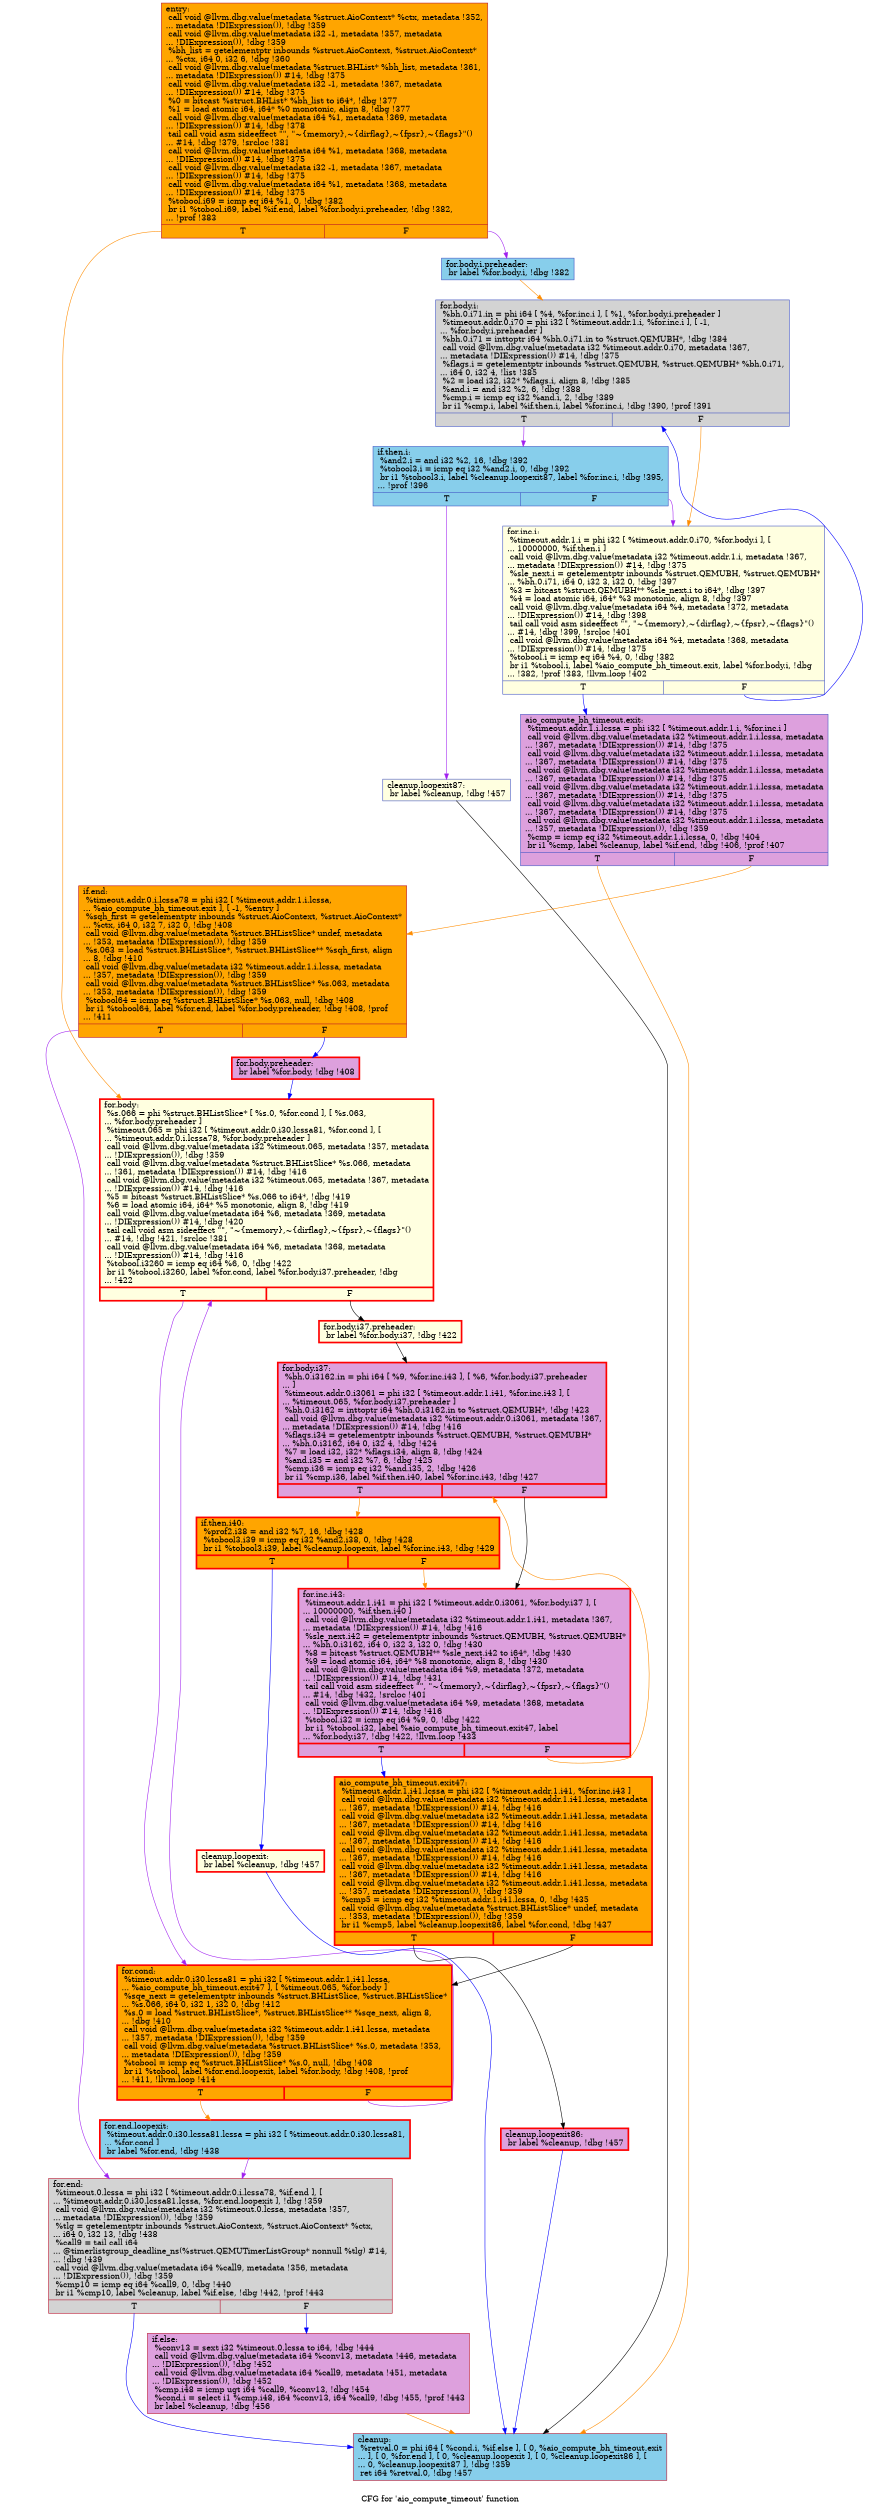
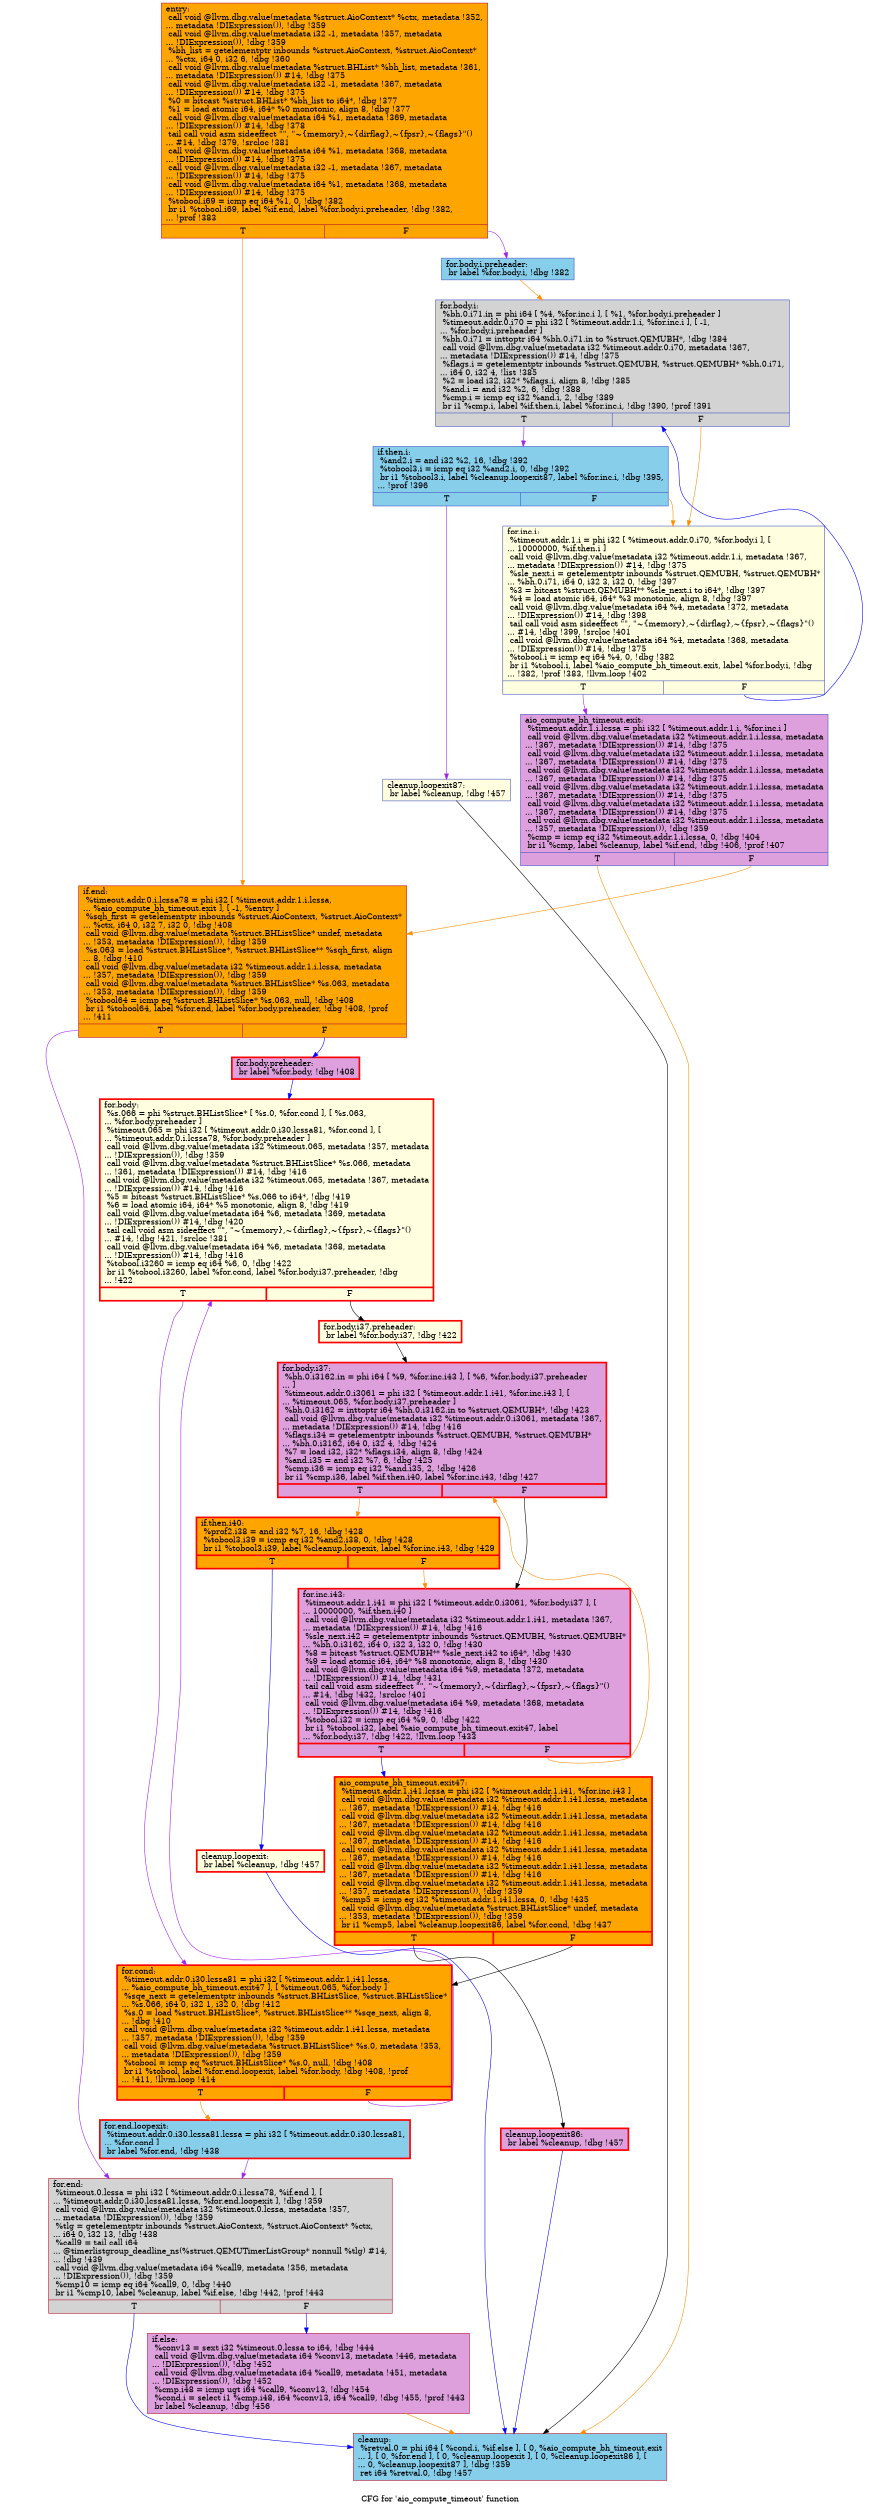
  digraph {
    label="CFG for 'aio_compute_timeout' function"
    node [color=red fillcolor=plum shape=record style=filled]
    edge [color=darkorange tailport=s0]
    n1 [color="#b70d28ff" fillcolor=orange label="{entry:\l  call void @llvm.dbg.value(metadata %struct.AioContext* %ctx, metadata !352,\l... metadata !DIExpression()), !dbg !359\l  call void @llvm.dbg.value(metadata i32 -1, metadata !357, metadata\l... !DIExpression()), !dbg !359\l  %bh_list = getelementptr inbounds %struct.AioContext, %struct.AioContext*\l... %ctx, i64 0, i32 6, !dbg !360\l  call void @llvm.dbg.value(metadata %struct.BHList* %bh_list, metadata !361,\l... metadata !DIExpression()) #14, !dbg !375\l  call void @llvm.dbg.value(metadata i32 -1, metadata !367, metadata\l... !DIExpression()) #14, !dbg !375\l  %0 = bitcast %struct.BHList* %bh_list to i64*, !dbg !377\l  %1 = load atomic i64, i64* %0 monotonic, align 8, !dbg !377\l  call void @llvm.dbg.value(metadata i64 %1, metadata !369, metadata\l... !DIExpression()) #14, !dbg !378\l  tail call void asm sideeffect \"\", \"~\{memory\},~\{dirflag\},~\{fpsr\},~\{flags\}\"()\l... #14, !dbg !379, !srcloc !381\l  call void @llvm.dbg.value(metadata i64 %1, metadata !368, metadata\l... !DIExpression()) #14, !dbg !375\l  call void @llvm.dbg.value(metadata i32 -1, metadata !367, metadata\l... !DIExpression()) #14, !dbg !375\l  call void @llvm.dbg.value(metadata i64 %1, metadata !368, metadata\l... !DIExpression()) #14, !dbg !375\l  %tobool.i69 = icmp eq i64 %1, 0, !dbg !382\l  br i1 %tobool.i69, label %if.end, label %for.body.i.preheader, !dbg !382,\l... !prof !383\l|{<s0>T|<s1>F}}"]
    n2 [color="#b70d28ff" fillcolor=orange label="{if.end:                                           \l  %timeout.addr.0.i.lcssa78 = phi i32 [ %timeout.addr.1.i.lcssa,\l... %aio_compute_bh_timeout.exit ], [ -1, %entry ]\l  %sqh_first = getelementptr inbounds %struct.AioContext, %struct.AioContext*\l... %ctx, i64 0, i32 7, i32 0, !dbg !408\l  call void @llvm.dbg.value(metadata %struct.BHListSlice* undef, metadata\l... !353, metadata !DIExpression()), !dbg !359\l  %s.063 = load %struct.BHListSlice*, %struct.BHListSlice** %sqh_first, align\l... 8, !dbg !410\l  call void @llvm.dbg.value(metadata i32 %timeout.addr.1.i.lcssa, metadata\l... !357, metadata !DIExpression()), !dbg !359\l  call void @llvm.dbg.value(metadata %struct.BHListSlice* %s.063, metadata\l... !353, metadata !DIExpression()), !dbg !359\l  %tobool64 = icmp eq %struct.BHListSlice* %s.063, null, !dbg !408\l  br i1 %tobool64, label %for.end, label %for.body.preheader, !dbg !408, !prof\l... !411\l|{<s0>T|<s1>F}}"]
    n3 [color="#3d50c3ff" fillcolor=skyblue label="{for.body.i.preheader:                             \l  br label %for.body.i, !dbg !382\l}"]
    n4 [color="#b70d28ff" fillcolor=lightgrey label="{for.end:                                          \l  %timeout.0.lcssa = phi i32 [ %timeout.addr.0.i.lcssa78, %if.end ], [\l... %timeout.addr.0.i30.lcssa81.lcssa, %for.end.loopexit ], !dbg !359\l  call void @llvm.dbg.value(metadata i32 %timeout.0.lcssa, metadata !357,\l... metadata !DIExpression()), !dbg !359\l  %tlg = getelementptr inbounds %struct.AioContext, %struct.AioContext* %ctx,\l... i64 0, i32 13, !dbg !438\l  %call9 = tail call i64\l... @timerlistgroup_deadline_ns(%struct.QEMUTimerListGroup* nonnull %tlg) #14,\l... !dbg !439\l  call void @llvm.dbg.value(metadata i64 %call9, metadata !356, metadata\l... !DIExpression()), !dbg !359\l  %cmp10 = icmp eq i64 %call9, 0, !dbg !440\l  br i1 %cmp10, label %cleanup, label %if.else, !dbg !442, !prof !443\l|{<s0>T|<s1>F}}"]
    n5 [label="{for.body.preheader:                               \l  br label %for.body, !dbg !408\l}" penwidth=3.0]
    n6 [color="#3d50c3ff" fillcolor=lightgrey label="{for.body.i:                                       \l  %bh.0.i71.in = phi i64 [ %4, %for.inc.i ], [ %1, %for.body.i.preheader ]\l  %timeout.addr.0.i70 = phi i32 [ %timeout.addr.1.i, %for.inc.i ], [ -1,\l... %for.body.i.preheader ]\l  %bh.0.i71 = inttoptr i64 %bh.0.i71.in to %struct.QEMUBH*, !dbg !384\l  call void @llvm.dbg.value(metadata i32 %timeout.addr.0.i70, metadata !367,\l... metadata !DIExpression()) #14, !dbg !375\l  %flags.i = getelementptr inbounds %struct.QEMUBH, %struct.QEMUBH* %bh.0.i71,\l... i64 0, i32 4, !list !385\l  %2 = load i32, i32* %flags.i, align 8, !dbg !385\l  %and.i = and i32 %2, 6, !dbg !388\l  %cmp.i = icmp eq i32 %and.i, 2, !dbg !389\l  br i1 %cmp.i, label %if.then.i, label %for.inc.i, !dbg !390, !prof !391\l|{<s0>T|<s1>F}}"]
    n7 [color="#b70d28ff" fillcolor=skyblue label="{cleanup:                                          \l  %retval.0 = phi i64 [ %cond.i, %if.else ], [ 0, %aio_compute_bh_timeout.exit\l... ], [ 0, %for.end ], [ 0, %cleanup.loopexit ], [ 0, %cleanup.loopexit86 ], [\l... 0, %cleanup.loopexit87 ], !dbg !359\l  ret i64 %retval.0, !dbg !457\l}"]
    n8 [color="#b70d28ff" label="{if.else:                                          \l  %conv13 = sext i32 %timeout.0.lcssa to i64, !dbg !444\l  call void @llvm.dbg.value(metadata i64 %conv13, metadata !446, metadata\l... !DIExpression()), !dbg !452\l  call void @llvm.dbg.value(metadata i64 %call9, metadata !451, metadata\l... !DIExpression()), !dbg !452\l  %cmp.i48 = icmp ugt i64 %call9, %conv13, !dbg !454\l  %cond.i = select i1 %cmp.i48, i64 %conv13, i64 %call9, !dbg !455, !prof !443\l  br label %cleanup, !dbg !456\l}"]
    n9 [fillcolor=lightyellow label="{for.body:                                         \l  %s.066 = phi %struct.BHListSlice* [ %s.0, %for.cond ], [ %s.063,\l... %for.body.preheader ]\l  %timeout.065 = phi i32 [ %timeout.addr.0.i30.lcssa81, %for.cond ], [\l... %timeout.addr.0.i.lcssa78, %for.body.preheader ]\l  call void @llvm.dbg.value(metadata i32 %timeout.065, metadata !357, metadata\l... !DIExpression()), !dbg !359\l  call void @llvm.dbg.value(metadata %struct.BHListSlice* %s.066, metadata\l... !361, metadata !DIExpression()) #14, !dbg !416\l  call void @llvm.dbg.value(metadata i32 %timeout.065, metadata !367, metadata\l... !DIExpression()) #14, !dbg !416\l  %5 = bitcast %struct.BHListSlice* %s.066 to i64*, !dbg !419\l  %6 = load atomic i64, i64* %5 monotonic, align 8, !dbg !419\l  call void @llvm.dbg.value(metadata i64 %6, metadata !369, metadata\l... !DIExpression()) #14, !dbg !420\l  tail call void asm sideeffect \"\", \"~\{memory\},~\{dirflag\},~\{fpsr\},~\{flags\}\"()\l... #14, !dbg !421, !srcloc !381\l  call void @llvm.dbg.value(metadata i64 %6, metadata !368, metadata\l... !DIExpression()) #14, !dbg !416\l  %tobool.i3260 = icmp eq i64 %6, 0, !dbg !422\l  br i1 %tobool.i3260, label %for.cond, label %for.body.i37.preheader, !dbg\l... !422\l|{<s0>T|<s1>F}}" penwidth=3.0]
    n10 [color="#3d50c3ff" fillcolor=skyblue label="{if.then.i:                                        \l  %and2.i = and i32 %2, 16, !dbg !392\l  %tobool3.i = icmp eq i32 %and2.i, 0, !dbg !392\l  br i1 %tobool3.i, label %cleanup.loopexit87, label %for.inc.i, !dbg !395,\l... !prof !396\l|{<s0>T|<s1>F}}"]
    n11 [color="#3d50c3ff" fillcolor=lightyellow label="{for.inc.i:                                        \l  %timeout.addr.1.i = phi i32 [ %timeout.addr.0.i70, %for.body.i ], [\l... 10000000, %if.then.i ]\l  call void @llvm.dbg.value(metadata i32 %timeout.addr.1.i, metadata !367,\l... metadata !DIExpression()) #14, !dbg !375\l  %sle_next.i = getelementptr inbounds %struct.QEMUBH, %struct.QEMUBH*\l... %bh.0.i71, i64 0, i32 3, i32 0, !dbg !397\l  %3 = bitcast %struct.QEMUBH** %sle_next.i to i64*, !dbg !397\l  %4 = load atomic i64, i64* %3 monotonic, align 8, !dbg !397\l  call void @llvm.dbg.value(metadata i64 %4, metadata !372, metadata\l... !DIExpression()) #14, !dbg !398\l  tail call void asm sideeffect \"\", \"~\{memory\},~\{dirflag\},~\{fpsr\},~\{flags\}\"()\l... #14, !dbg !399, !srcloc !401\l  call void @llvm.dbg.value(metadata i64 %4, metadata !368, metadata\l... !DIExpression()) #14, !dbg !375\l  %tobool.i = icmp eq i64 %4, 0, !dbg !382\l  br i1 %tobool.i, label %aio_compute_bh_timeout.exit, label %for.body.i, !dbg\l... !382, !prof !383, !llvm.loop !402\l|{<s0>T|<s1>F}}"]
    n12 [color="#3d50c3ff" fillcolor=lightyellow label="{cleanup.loopexit87:                               \l  br label %cleanup, !dbg !457\l}"]
    n13 [color="#3d50c3ff" label="{aio_compute_bh_timeout.exit:                      \l  %timeout.addr.1.i.lcssa = phi i32 [ %timeout.addr.1.i, %for.inc.i ]\l  call void @llvm.dbg.value(metadata i32 %timeout.addr.1.i.lcssa, metadata\l... !367, metadata !DIExpression()) #14, !dbg !375\l  call void @llvm.dbg.value(metadata i32 %timeout.addr.1.i.lcssa, metadata\l... !367, metadata !DIExpression()) #14, !dbg !375\l  call void @llvm.dbg.value(metadata i32 %timeout.addr.1.i.lcssa, metadata\l... !367, metadata !DIExpression()) #14, !dbg !375\l  call void @llvm.dbg.value(metadata i32 %timeout.addr.1.i.lcssa, metadata\l... !367, metadata !DIExpression()) #14, !dbg !375\l  call void @llvm.dbg.value(metadata i32 %timeout.addr.1.i.lcssa, metadata\l... !367, metadata !DIExpression()) #14, !dbg !375\l  call void @llvm.dbg.value(metadata i32 %timeout.addr.1.i.lcssa, metadata\l... !357, metadata !DIExpression()), !dbg !359\l  %cmp = icmp eq i32 %timeout.addr.1.i.lcssa, 0, !dbg !404\l  br i1 %cmp, label %cleanup, label %if.end, !dbg !406, !prof !407\l|{<s0>T|<s1>F}}"]
    n14 [fillcolor=orange label="{for.cond:                                         \l  %timeout.addr.0.i30.lcssa81 = phi i32 [ %timeout.addr.1.i41.lcssa,\l... %aio_compute_bh_timeout.exit47 ], [ %timeout.065, %for.body ]\l  %sqe_next = getelementptr inbounds %struct.BHListSlice, %struct.BHListSlice*\l... %s.066, i64 0, i32 1, i32 0, !dbg !412\l  %s.0 = load %struct.BHListSlice*, %struct.BHListSlice** %sqe_next, align 8,\l... !dbg !410\l  call void @llvm.dbg.value(metadata i32 %timeout.addr.1.i41.lcssa, metadata\l... !357, metadata !DIExpression()), !dbg !359\l  call void @llvm.dbg.value(metadata %struct.BHListSlice* %s.0, metadata !353,\l... metadata !DIExpression()), !dbg !359\l  %tobool = icmp eq %struct.BHListSlice* %s.0, null, !dbg !408\l  br i1 %tobool, label %for.end.loopexit, label %for.body, !dbg !408, !prof\l... !411, !llvm.loop !414\l|{<s0>T|<s1>F}}" penwidth=3.0]
    n15 [fillcolor=lightyellow label="{for.body.i37.preheader:                           \l  br label %for.body.i37, !dbg !422\l}" penwidth=3.0]
    n16 [fillcolor=skyblue label="{for.end.loopexit:                                 \l  %timeout.addr.0.i30.lcssa81.lcssa = phi i32 [ %timeout.addr.0.i30.lcssa81,\l... %for.cond ]\l  br label %for.end, !dbg !438\l}" penwidth=3.0]
    n17 [label="{for.body.i37:                                     \l  %bh.0.i3162.in = phi i64 [ %9, %for.inc.i43 ], [ %6, %for.body.i37.preheader\l... ]\l  %timeout.addr.0.i3061 = phi i32 [ %timeout.addr.1.i41, %for.inc.i43 ], [\l... %timeout.065, %for.body.i37.preheader ]\l  %bh.0.i3162 = inttoptr i64 %bh.0.i3162.in to %struct.QEMUBH*, !dbg !423\l  call void @llvm.dbg.value(metadata i32 %timeout.addr.0.i3061, metadata !367,\l... metadata !DIExpression()) #14, !dbg !416\l  %flags.i34 = getelementptr inbounds %struct.QEMUBH, %struct.QEMUBH*\l... %bh.0.i3162, i64 0, i32 4, !dbg !424\l  %7 = load i32, i32* %flags.i34, align 8, !dbg !424\l  %and.i35 = and i32 %7, 6, !dbg !425\l  %cmp.i36 = icmp eq i32 %and.i35, 2, !dbg !426\l  br i1 %cmp.i36, label %if.then.i40, label %for.inc.i43, !dbg !427\l|{<s0>T|<s1>F}}" penwidth=3.0]
    n18 [fillcolor=orange label="{if.then.i40:                                      \l  %prof2.i38 = and i32 %7, 16, !dbg !428\l  %tobool3.i39 = icmp eq i32 %and2.i38, 0, !dbg !428\l  br i1 %tobool3.i39, label %cleanup.loopexit, label %for.inc.i43, !dbg !429\l|{<s0>T|<s1>F}}" penwidth=3.0]
    n19 [label="{for.inc.i43:                                      \l  %timeout.addr.1.i41 = phi i32 [ %timeout.addr.0.i3061, %for.body.i37 ], [\l... 10000000, %if.then.i40 ]\l  call void @llvm.dbg.value(metadata i32 %timeout.addr.1.i41, metadata !367,\l... metadata !DIExpression()) #14, !dbg !416\l  %sle_next.i42 = getelementptr inbounds %struct.QEMUBH, %struct.QEMUBH*\l... %bh.0.i3162, i64 0, i32 3, i32 0, !dbg !430\l  %8 = bitcast %struct.QEMUBH** %sle_next.i42 to i64*, !dbg !430\l  %9 = load atomic i64, i64* %8 monotonic, align 8, !dbg !430\l  call void @llvm.dbg.value(metadata i64 %9, metadata !372, metadata\l... !DIExpression()) #14, !dbg !431\l  tail call void asm sideeffect \"\", \"~\{memory\},~\{dirflag\},~\{fpsr\},~\{flags\}\"()\l... #14, !dbg !432, !srcloc !401\l  call void @llvm.dbg.value(metadata i64 %9, metadata !368, metadata\l... !DIExpression()) #14, !dbg !416\l  %tobool.i32 = icmp eq i64 %9, 0, !dbg !422\l  br i1 %tobool.i32, label %aio_compute_bh_timeout.exit47, label\l... %for.body.i37, !dbg !422, !llvm.loop !433\l|{<s0>T|<s1>F}}" penwidth=3.0]
    n20 [fillcolor=lightyellow label="{cleanup.loopexit:                                 \l  br label %cleanup, !dbg !457\l}" penwidth=3.0]
    n21 [fillcolor=orange label="{aio_compute_bh_timeout.exit47:                    \l  %timeout.addr.1.i41.lcssa = phi i32 [ %timeout.addr.1.i41, %for.inc.i43 ]\l  call void @llvm.dbg.value(metadata i32 %timeout.addr.1.i41.lcssa, metadata\l... !367, metadata !DIExpression()) #14, !dbg !416\l  call void @llvm.dbg.value(metadata i32 %timeout.addr.1.i41.lcssa, metadata\l... !367, metadata !DIExpression()) #14, !dbg !416\l  call void @llvm.dbg.value(metadata i32 %timeout.addr.1.i41.lcssa, metadata\l... !367, metadata !DIExpression()) #14, !dbg !416\l  call void @llvm.dbg.value(metadata i32 %timeout.addr.1.i41.lcssa, metadata\l... !367, metadata !DIExpression()) #14, !dbg !416\l  call void @llvm.dbg.value(metadata i32 %timeout.addr.1.i41.lcssa, metadata\l... !367, metadata !DIExpression()) #14, !dbg !416\l  call void @llvm.dbg.value(metadata i32 %timeout.addr.1.i41.lcssa, metadata\l... !357, metadata !DIExpression()), !dbg !359\l  %cmp5 = icmp eq i32 %timeout.addr.1.i41.lcssa, 0, !dbg !435\l  call void @llvm.dbg.value(metadata %struct.BHListSlice* undef, metadata\l... !353, metadata !DIExpression()), !dbg !359\l  br i1 %cmp5, label %cleanup.loopexit86, label %for.cond, !dbg !437\l|{<s0>T|<s1>F}}" penwidth=3.0]
    n22 [label="{cleanup.loopexit86:                               \l  br label %cleanup, !dbg !457\l}" penwidth=3.0]
-   n1 -> n9
+   n1 -> n2
    n1 -> n3 [color=purple tailport=s1]
    n2 -> n4 [color=purple]
    n2 -> n5 [color=blue tailport=s1]
    n3 -> n6
    n4 -> n7 [color=blue]
    n4 -> n8 [color=blue tailport=s1]
    n5 -> n9 [color=blue]
    n6 -> n10 [color=purple]
    n6 -> n11 [tailport=s1]
    n8 -> n7
    n9 -> n14 [color=purple]
    n9 -> n15 [color=black tailport=s1]
-   n10 -> n11 [color=purple tailport=s1]
+   n10 -> n11 [tailport=s1]
    n10 -> n12 [color=purple]
    n11 -> n6 [color=blue tailport=s1]
-   n11 -> n13 [color=blue]
+   n11 -> n13 [color=purple]
    n12 -> n7 [color=black]
    n13 -> n2 [tailport=s1]
    n13 -> n7
    n14 -> n9 [color=purple tailport=s1]
    n14 -> n16
    n15 -> n17 [color=black]
    n16 -> n4 [color=purple]
    n17 -> n18
    n17 -> n19 [color=black tailport=s1]
    n18 -> n19 [tailport=s1]
    n18 -> n20 [color=blue]
    n19 -> n17 [tailport=s1]
    n19 -> n21 [color=blue]
    n20 -> n7 [color=blue]
    n21 -> n14 [color=black tailport=s1]
    n21 -> n22 [color=black]
    n22 -> n7 [color=blue]
  }
